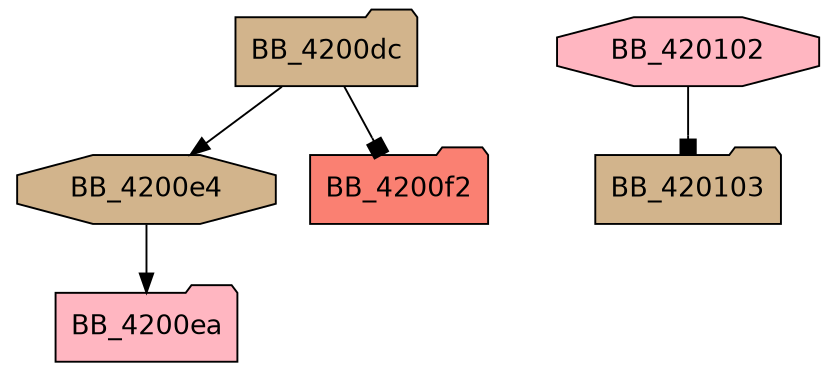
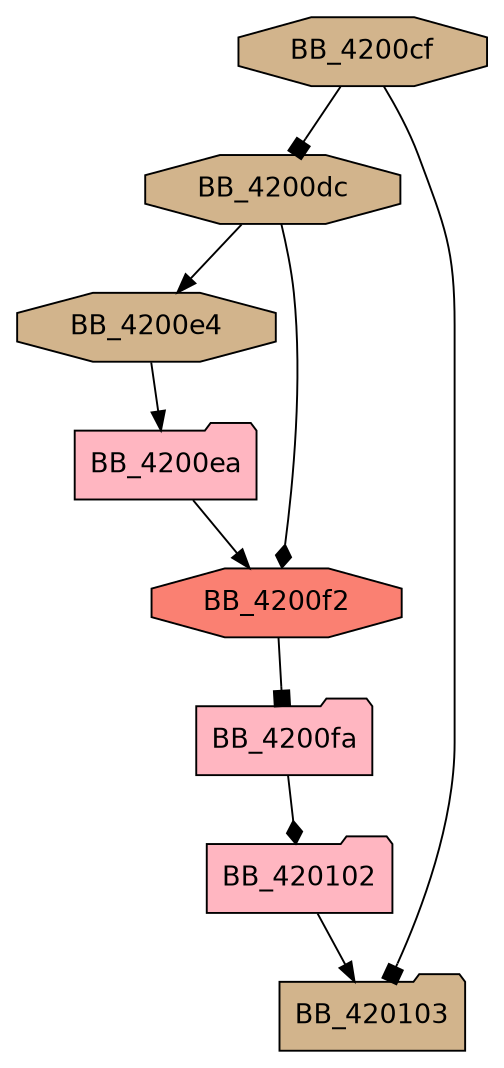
  digraph {
    fontname="DejaVu Sans"
    node [fillcolor=tan fontname="DejaVu Sans" shape=octagon style=filled]
    edge [arrowhead=normal fontname="DejaVu Sans"]
-   BB_4200dc [shape=folder]
+   BB_4200cf
+   BB_4200dc
    BB_420103 [shape=folder]
    BB_4200e4
-   BB_4200f2 [fillcolor=salmon shape=folder]
+   BB_4200f2 [fillcolor=salmon]
    BB_4200ea [fillcolor=lightpink shape=folder]
-   BB_420102 [fillcolor=lightpink]
+   BB_4200fa [fillcolor=lightpink shape=folder]
+   BB_420102 [fillcolor=lightpink shape=folder]
+   BB_4200cf -> BB_4200dc [arrowhead=box]
+   BB_4200cf -> BB_420103 [arrowhead=box]
    BB_4200dc -> BB_4200e4
-   BB_4200dc -> BB_4200f2 [arrowhead=box]
+   BB_4200dc -> BB_4200f2 [arrowhead=diamond]
    BB_4200e4 -> BB_4200ea
-   BB_420102 -> BB_420103 [arrowhead=box]
+   BB_4200f2 -> BB_4200fa [arrowhead=box]
+   BB_4200ea -> BB_4200f2
+   BB_4200fa -> BB_420102 [arrowhead=diamond]
+   BB_420102 -> BB_420103
  }
